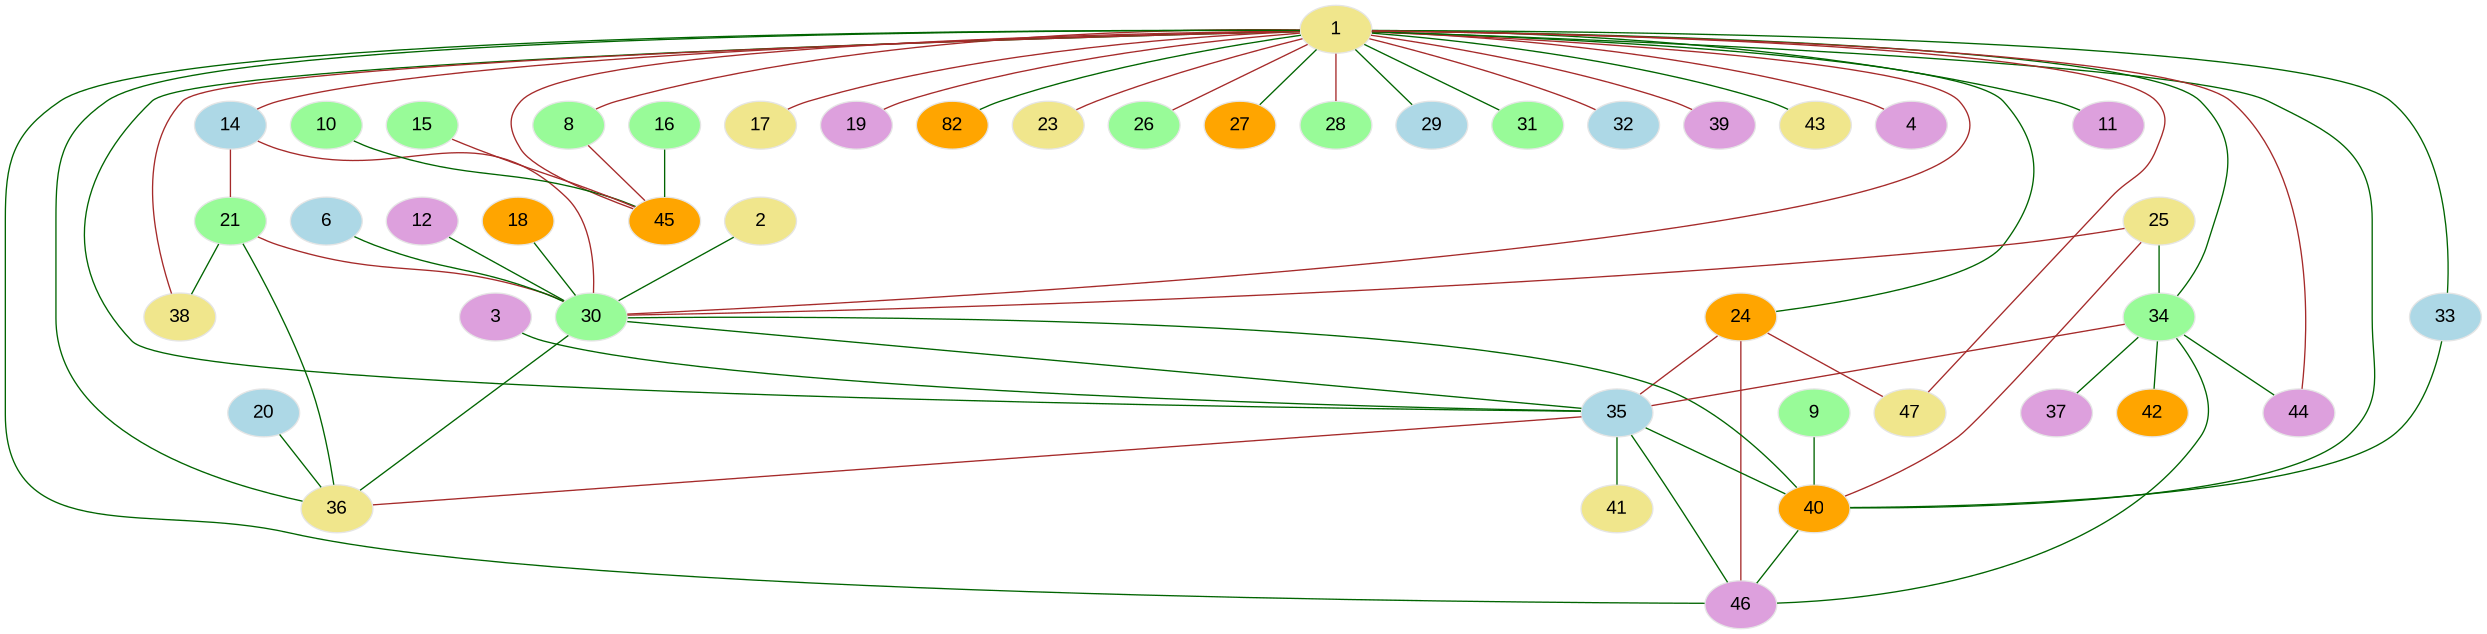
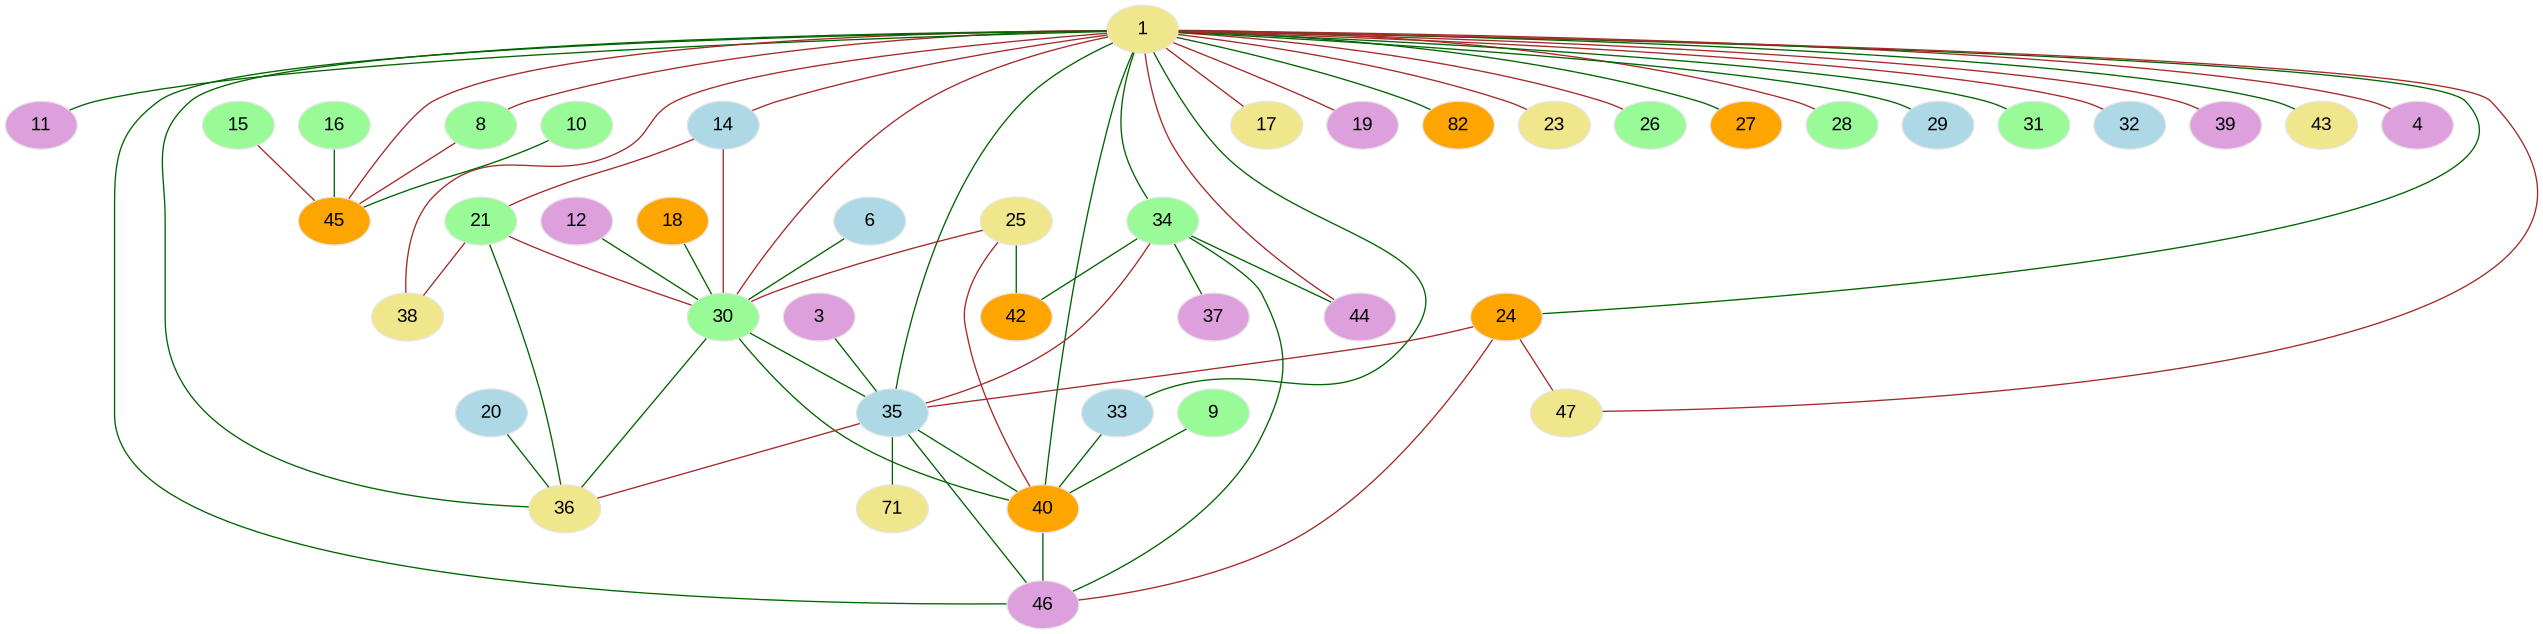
  graph {
    fontname="Liberation Sans"
    node [color=gray90 fillcolor=palegreen fontname="Liberation Sans" style=filled]
    edge [color=darkgreen fontname="Liberation Sans" weight=1.0]
    1 [fillcolor=khaki]
    4 [fillcolor=plum]
    8
    11 [fillcolor=plum]
    14 [fillcolor=lightblue]
    17 [fillcolor=khaki]
    19 [fillcolor=plum]
    n8 [fillcolor=orange label=82]
    23 [fillcolor=khaki]
    24 [fillcolor=orange]
    26
    27 [fillcolor=orange]
    28
    29 [fillcolor=lightblue]
    30
    31
    32 [fillcolor=lightblue]
    33 [fillcolor=lightblue]
    34
    35 [fillcolor=lightblue]
    36 [fillcolor=khaki]
    38 [fillcolor=khaki]
    39 [fillcolor=plum]
    40 [fillcolor=orange]
    43 [fillcolor=khaki]
    44 [fillcolor=plum]
    45 [fillcolor=orange]
    46 [fillcolor=plum]
    47 [fillcolor=khaki]
    21
    37 [fillcolor=plum]
    42 [fillcolor=orange]
-   41 [fillcolor=khaki]
-   2 [fillcolor=khaki]
+   41 [fillcolor=khaki label=71]
    3 [fillcolor=plum]
    6 [fillcolor=lightblue]
    9
    10
    12 [fillcolor=plum]
    15
    16
    18 [fillcolor=orange]
    20 [fillcolor=lightblue]
    25 [fillcolor=khaki]
    1 -- 4 [color=brown]
    1 -- 8 [color=brown]
    1 -- 11
    1 -- 14 [color=brown weight=2.0]
    1 -- 17 [color=brown]
    1 -- 19 [color=brown]
    1 -- n8
    1 -- 23 [color=brown]
    1 -- 24
    1 -- 26 [color=brown]
    1 -- 27 [weight=2.0]
    1 -- 28 [color=brown]
    1 -- 29
    1 -- 30 [color=brown weight=2.0]
    1 -- 31
    1 -- 32 [color=brown]
    1 -- 33
    1 -- 34 [weight=3.0]
    1 -- 35
    1 -- 36 [weight=2.0]
    1 -- 38 [color=brown weight=2.0]
    1 -- 39 [color=brown]
    1 -- 40
    1 -- 43
    1 -- 44 [color=brown]
    1 -- 45 [color=brown]
    1 -- 46
    1 -- 47 [color=brown]
    8 -- 45 [color=brown]
    14 -- 30 [color=brown weight=2.0]
    14 -- 21 [color=brown]
    24 -- 35 [color=brown weight=2.0]
    24 -- 46 [color=brown]
    24 -- 47 [color=brown]
    30 -- 35
    30 -- 36 [weight=2.0]
    30 -- 40
    33 -- 40
    34 -- 35 [color=brown weight=3.0]
    34 -- 44
    34 -- 46
    34 -- 37
    34 -- 42
    35 -- 36 [color=brown]
    35 -- 40
    35 -- 46
    35 -- 41
    40 -- 46
    21 -- 30 [color=brown]
    21 -- 36
-   21 -- 38
-   2 -- 30
+   21 -- 38 [color=brown]
    3 -- 35
    6 -- 30
    9 -- 40
    10 -- 45
    12 -- 30
    15 -- 45 [color=brown]
    16 -- 45
    18 -- 30
    20 -- 36
    25 -- 30 [color=brown]
-   25 -- 34
+   25 -- 42
    25 -- 40 [color=brown]
  }
